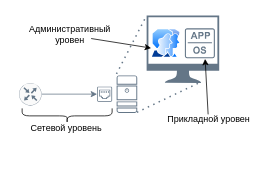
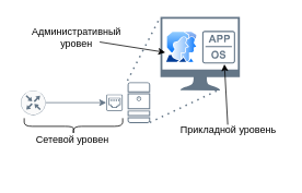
  <mxCell id="0" />
  <mxCell id="1" parent="0" />
  <mxCell id="2" style="edgeStyle=orthogonalEdgeStyle;rounded=0;orthogonalLoop=1;jettySize=auto;html=1;exitX=1;exitY=0.5;exitDx=0;exitDy=0;exitPerimeter=0;strokeColor=#647687;" edge="1" parent="1" source="3" target="9"><mxGeometry relative="1" as="geometry"><mxPoint x="85" y="160" as="targetPoint" /></mxGeometry></mxCell>
  <mxCell id="3" value="" style="sketch=0;points=[[0.5,0,0],[1,0.5,0],[0.5,1,0],[0,0.5,0],[0.145,0.145,0],[0.856,0.145,0],[0.855,0.856,0],[0.145,0.855,0]];verticalLabelPosition=bottom;html=1;verticalAlign=top;aspect=fixed;align=center;pointerEvents=1;shape=mxgraph.cisco19.rect;prIcon=router;fillColor=#FAFAFA;strokeColor=#647687;" vertex="1" parent="1"><mxGeometry x="25" y="110" width="30" height="30" as="geometry" /></mxCell>
  <mxCell id="4" value="" style="sketch=0;points=[[0.015,0.015,0],[0.985,0.015,0],[0.985,0.985,0],[0.015,0.985,0],[0.25,0,0],[0.5,0,0],[0.75,0,0],[1,0.25,0],[1,0.5,0],[1,0.75,0],[0.75,1,0],[0.5,1,0],[0.25,1,0],[0,0.75,0],[0,0.5,0],[0,0.25,0]];verticalLabelPosition=bottom;html=1;verticalAlign=top;aspect=fixed;align=center;pointerEvents=1;shape=mxgraph.cisco19.server;fillColor=#647687;strokeColor=#314354;fontColor=#ffffff;" vertex="1" parent="1"><mxGeometry x="155" y="100" width="27.5" height="50" as="geometry" /></mxCell>
  <mxCell id="5" value="" style="sketch=0;pointerEvents=1;shadow=0;dashed=0;html=1;strokeColor=none;fillColor=#647687;aspect=fixed;labelPosition=center;verticalLabelPosition=bottom;verticalAlign=top;align=center;outlineConnect=0;shape=mxgraph.vvd.monitor;fontColor=#ffffff;" vertex="1" parent="1"><mxGeometry x="195" y="20" width="96.77" height="90" as="geometry" /></mxCell>
  <mxCell id="6" value="" style="endArrow=none;dashed=1;html=1;dashPattern=1 3;strokeWidth=2;rounded=0;exitX=-0.007;exitY=-0.038;exitDx=0;exitDy=0;exitPerimeter=0;strokeColor=#647687;" edge="1" parent="1" source="4"><mxGeometry width="50" height="50" relative="1" as="geometry"><mxPoint x="125" y="150" as="sourcePoint" /><mxPoint x="195" y="20" as="targetPoint" /></mxGeometry></mxCell>
  <mxCell id="7" value="" style="endArrow=none;dashed=1;html=1;dashPattern=1 3;strokeWidth=2;rounded=0;exitX=0.985;exitY=0.985;exitDx=0;exitDy=0;exitPerimeter=0;strokeColor=#647687;" edge="1" parent="1" source="4"><mxGeometry width="50" height="50" relative="1" as="geometry"><mxPoint x="174.5" y="139" as="sourcePoint" /><mxPoint x="267" y="109" as="targetPoint" /></mxGeometry></mxCell>
  <mxCell id="8" value="" style="image;aspect=fixed;perimeter=ellipsePerimeter;html=1;align=center;shadow=0;dashed=0;spacingTop=3;image=img/lib/active_directory/user_accounts.svg;" vertex="1" parent="1"><mxGeometry x="201" y="38" width="39.69" height="38.5" as="geometry" /></mxCell>
  <mxCell id="9" value="" style="sketch=0;pointerEvents=1;shadow=0;dashed=0;html=1;strokeColor=none;fillColor=#647687;aspect=fixed;labelPosition=center;verticalLabelPosition=bottom;verticalAlign=top;align=center;outlineConnect=0;shape=mxgraph.vvd.ethernet_port;" vertex="1" parent="1"><mxGeometry x="129" y="115" width="20" height="20" as="geometry" /></mxCell>
  <mxCell id="10" value="" style="sketch=0;pointerEvents=1;shadow=0;dashed=0;html=1;strokeColor=none;fillColor=#647687;aspect=fixed;labelPosition=center;verticalLabelPosition=bottom;verticalAlign=top;align=center;outlineConnect=0;shape=mxgraph.vvd.app;" vertex="1" parent="1"><mxGeometry x="246" y="37.25" width="40" height="40" as="geometry" /></mxCell>
  <mxCell id="11" value="" style="shape=curlyBracket;whiteSpace=wrap;html=1;rounded=1;flipH=1;labelPosition=right;verticalLabelPosition=middle;align=left;verticalAlign=middle;rotation=90;" vertex="1" parent="1"><mxGeometry x="79" y="94" width="20" height="120" as="geometry" /></mxCell>
- <mxCell id="12" value="Сетевой уровень" style="text;html=1;strokeColor=none;fillColor=none;align=center;verticalAlign=middle;whiteSpace=wrap;rounded=0;" vertex="1" parent="1"><mxGeometry x="20" y="156" width="136" height="30" as="geometry" /></mxCell>
- <mxCell id="13" value="Прикладной уровен" style="text;html=1;strokeColor=none;fillColor=none;align=center;verticalAlign=middle;whiteSpace=wrap;rounded=0;" vertex="1" parent="1"><mxGeometry x="210" y="143" width="136" height="30" as="geometry" /></mxCell>
+ <mxCell id="12" value="Сетевой уровен" style="text;html=1;strokeColor=none;fillColor=none;align=center;verticalAlign=middle;whiteSpace=wrap;rounded=0;" vertex="1" parent="1"><mxGeometry x="20" y="156" width="136" height="30" as="geometry" /></mxCell>
+ <mxCell id="13" value="Прикладной уровень" style="text;html=1;strokeColor=none;fillColor=none;align=center;verticalAlign=middle;whiteSpace=wrap;rounded=0;" vertex="1" parent="1"><mxGeometry x="210" y="143" width="136" height="30" as="geometry" /></mxCell>
  <mxCell id="14" value="" style="endArrow=classic;html=1;rounded=0;entryX=0.5;entryY=0;entryDx=0;entryDy=0;" edge="1" parent="1"><mxGeometry width="50" height="50" relative="1" as="geometry"><mxPoint x="277" y="152" as="sourcePoint" /><mxPoint x="273" y="78" as="targetPoint" /></mxGeometry></mxCell>
  <mxCell id="15" value="Административный уровен" style="text;html=1;strokeColor=none;fillColor=none;align=center;verticalAlign=middle;whiteSpace=wrap;rounded=0;" vertex="1" parent="1"><mxGeometry x="25" y="30" width="136" height="30" as="geometry" /></mxCell>
  <mxCell id="16" value="" style="endArrow=classic;html=1;rounded=0;" edge="1" parent="1"><mxGeometry width="50" height="50" relative="1" as="geometry"><mxPoint x="121" y="50.87" as="sourcePoint" /><mxPoint x="201" y="63.62" as="targetPoint" /></mxGeometry></mxCell>
